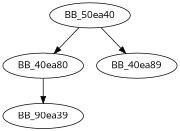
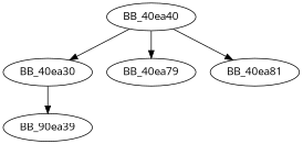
  digraph {
    fontname="Open Sans"
    node [fontname="Open Sans"]
    edge [fontname="Open Sans"]
    n1 [label=BB_90ea39]
-   BB_40ea30 [label=BB_40ea80]
-   BB_40ea40 [label=BB_50ea40]
-   BB_40ea79 [label=BB_40ea89]
+   BB_40ea30
+   BB_40ea40
+   BB_40ea79
+   BB_40ea81
    BB_40ea30 -> n1
    BB_40ea40 -> BB_40ea30
    BB_40ea40 -> BB_40ea79
+   BB_40ea40 -> BB_40ea81
  }
